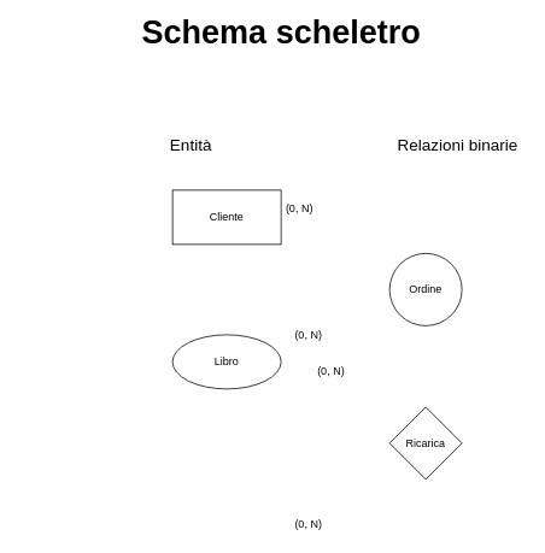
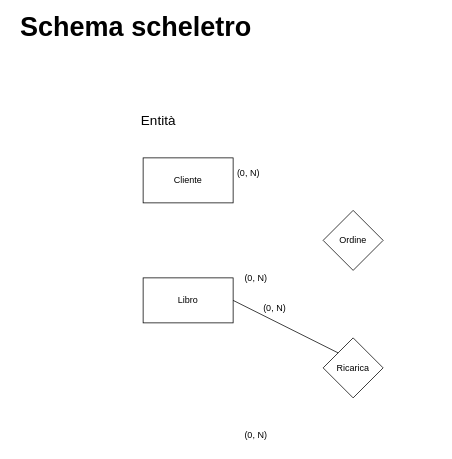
  <mxCell id="0" />
  <mxCell id="1" parent="0" />
  <mxCell id="2" value="Cliente" style="rounded=0;whiteSpace=wrap;html=1;" parent="1" vertex="1"><mxGeometry x="190" y="210" width="120" height="60" as="geometry" /></mxCell>
- <mxCell id="3" value="Libro" style="ellipse;whiteSpace=wrap;html=1;" parent="1" vertex="1"><mxGeometry x="190" y="370" width="120" height="60" as="geometry" /></mxCell>
- <mxCell id="4" value="Ordine" style="ellipse;whiteSpace=wrap;html=1;" parent="1" vertex="1"><mxGeometry x="430" y="280" width="80" height="80" as="geometry" /></mxCell>
+ <mxCell id="3" value="Libro" style="rounded=0;whiteSpace=wrap;html=1;" parent="1" vertex="1"><mxGeometry x="190" y="370" width="120" height="60" as="geometry" /></mxCell>
+ <mxCell id="4" value="Ordine" style="rhombus;whiteSpace=wrap;html=1;" parent="1" vertex="1"><mxGeometry x="430" y="280" width="80" height="80" as="geometry" /></mxCell>
  <mxCell id="5" value="Ricarica" style="rhombus;whiteSpace=wrap;html=1;" parent="1" vertex="1"><mxGeometry x="430" y="450" width="80" height="80" as="geometry" /></mxCell>
+ <mxCell id="6" value="" style="endArrow=none;html=1;exitX=1;exitY=0.5;exitDx=0;exitDy=0;entryX=0;entryY=0;entryDx=0;entryDy=0;" parent="1" source="3" target="5" edge="1"><mxGeometry width="50" height="50" relative="1" as="geometry"><mxPoint x="380" y="440" as="sourcePoint" /><mxPoint x="430" y="390" as="targetPoint" /></mxGeometry></mxCell>
  <mxCell id="7" value="(0, N)" style="text;html=1;align=center;verticalAlign=middle;resizable=0;points=[];autosize=1;" parent="1" vertex="1"><mxGeometry x="305" y="220" width="50" height="20" as="geometry" /></mxCell>
  <mxCell id="8" value="(0, N)" style="text;html=1;align=center;verticalAlign=middle;resizable=0;points=[];autosize=1;" parent="1" vertex="1"><mxGeometry x="315" y="360" width="50" height="20" as="geometry" /></mxCell>
  <mxCell id="9" value="(0, N)" style="text;html=1;align=center;verticalAlign=middle;resizable=0;points=[];autosize=1;" parent="1" vertex="1"><mxGeometry x="340" y="400" width="50" height="20" as="geometry" /></mxCell>
  <mxCell id="10" value="(0, N)" style="text;html=1;align=center;verticalAlign=middle;resizable=0;points=[];autosize=1;" parent="1" vertex="1"><mxGeometry x="315" y="570" width="50" height="20" as="geometry" /></mxCell>
  <mxCell id="11" value="&lt;font style=&quot;font-size: 18px&quot;&gt;Entità&lt;/font&gt;" style="text;html=1;align=center;verticalAlign=middle;resizable=0;points=[];autosize=1;" parent="1" vertex="1"><mxGeometry x="180" y="150" width="60" height="20" as="geometry" /></mxCell>
- <mxCell id="12" value="&lt;font style=&quot;font-size: 18px&quot;&gt;Relazioni binarie&lt;/font&gt;" style="text;html=1;align=center;verticalAlign=middle;resizable=0;points=[];autosize=1;" parent="1" vertex="1"><mxGeometry x="430" y="150" width="150" height="20" as="geometry" /></mxCell>
- <mxCell id="13" value="&lt;b&gt;&lt;font style=&quot;font-size: 36px&quot;&gt;Schema scheletro&lt;/font&gt;&lt;/b&gt;" style="text;html=1;align=center;verticalAlign=middle;resizable=0;points=[];autosize=1;" parent="1" vertex="1"><mxGeometry x="150" y="20" width="320" height="30" as="geometry" /></mxCell>
+ <mxCell id="13" value="&lt;b&gt;&lt;font style=&quot;font-size: 36px&quot;&gt;Schema scheletro&lt;/font&gt;&lt;/b&gt;" style="text;html=1;align=center;verticalAlign=middle;resizable=0;points=[];autosize=1;" parent="1" vertex="1"><mxGeometry x="20" y="20" width="320" height="30" as="geometry" /></mxCell>
